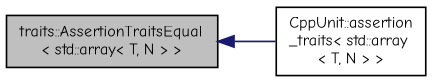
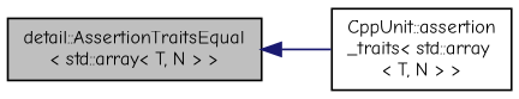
  digraph {
    rankdir=LR
    fontname="Comic Neue"
    node [color=black fontname="Comic Neue" fontsize=10 shape=record style=filled]
-   n1 [fillcolor=grey75 fontcolor=black height=0.2 label="traits::AssertionTraitsEqual\l\< std::array\< T, N \> \>" width=0.4]
+   n1 [fillcolor=grey75 fontcolor=black height=0.2 label="detail::AssertionTraitsEqual\l\< std::array\< T, N \> \>" width=0.4]
    n2 [fillcolor=white height=0.2 label="CppUnit::assertion\l_traits\< std::array\l\< T, N \> \>" width=0.4]
    n1 -> n2 [color=midnightblue dir=back fontname="Comic Neue" fontsize=10 labelfontname=Helvetica labelfontsize=10 style=solid]
  }
